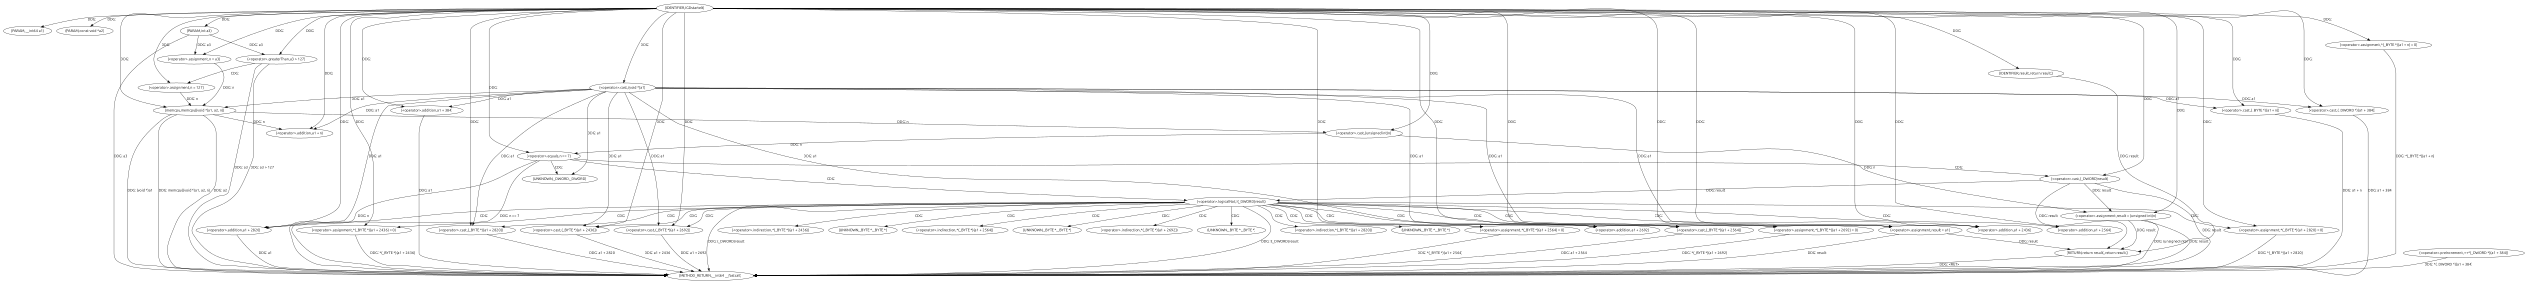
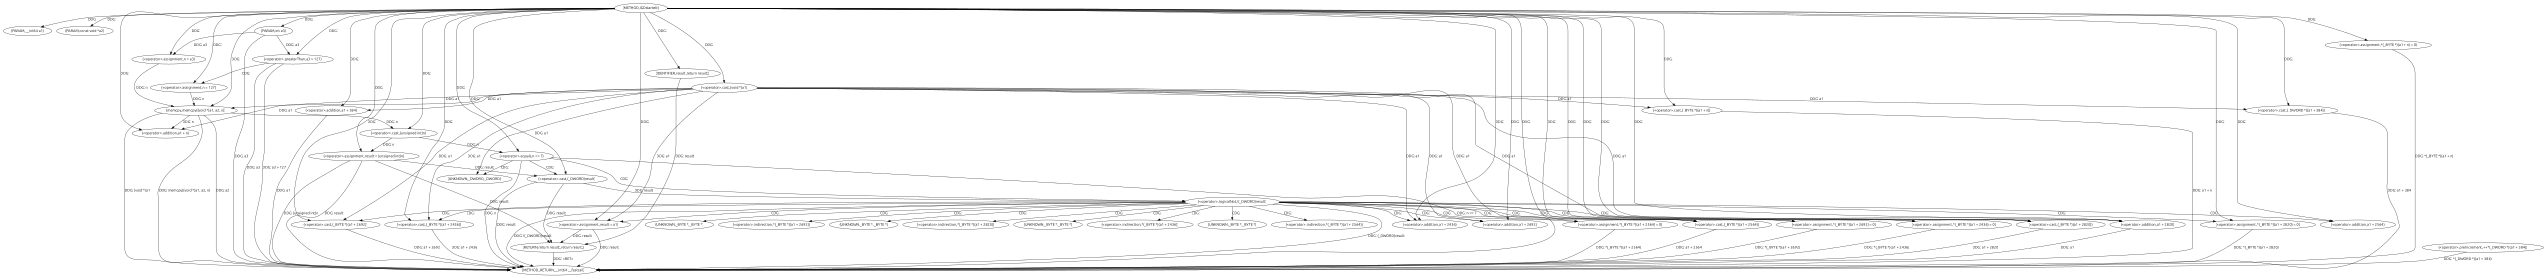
  digraph {
    fontname=Ubuntu
    node [fontname=Ubuntu]
    edge [fontname=Ubuntu]
-   n1 [label="(IDENTIFIER,IGDstartelt)"]
+   n1 [label="(METHOD,IGDstartelt)"]
    n2 [label="(PARAM,__int64 a1)"]
    n3 [label="(PARAM,const void *a2)"]
    n4 [label="(PARAM,int a3)"]
    n5 [label="(<operator>.assignment,n = a3)"]
    n6 [label="(<operator>.greaterThan,a3 > 127)"]
    n7 [label="(<operator>.assignment,n = 127)"]
    n8 [label="(memcpy,memcpy((void *)a1, a2, n))"]
    n9 [label="(<operator>.cast,(void *)a1)"]
    n10 [label="(<operator>.assignment,*(_BYTE *)(a1 + n) = 0)"]
    n11 [label="(<operator>.cast,(_BYTE *)(a1 + n))"]
    n12 [label="(<operator>.addition,a1 + n)"]
    n13 [label="(<operator>.cast,(_DWORD *)(a1 + 384))"]
    n14 [label="(<operator>.addition,a1 + 384)"]
    n15 [label="(<operator>.assignment,result = (unsigned int)n)"]
    n16 [label="(<operator>.cast,(unsigned int)n)"]
    n17 [label="(<operator>.equals,n == 7)"]
    n18 [label="(<operator>.cast,(_DWORD)result)"]
    n19 [label="(<operator>.assignment,*(_BYTE *)(a1 + 2436) = 0)"]
    n20 [label="(<operator>.cast,(_BYTE *)(a1 + 2436))"]
    n21 [label="(<operator>.addition,a1 + 2436)"]
    n22 [label="(<operator>.assignment,*(_BYTE *)(a1 + 2564) = 0)"]
    n23 [label="(<operator>.cast,(_BYTE *)(a1 + 2564))"]
    n24 [label="(<operator>.addition,a1 + 2564)"]
    n25 [label="(<operator>.assignment,*(_BYTE *)(a1 + 2692) = 0)"]
    n26 [label="(<operator>.cast,(_BYTE *)(a1 + 2692))"]
    n27 [label="(<operator>.addition,a1 + 2692)"]
    n28 [label="(<operator>.assignment,result = a1)"]
    n29 [label="(<operator>.assignment,*(_BYTE *)(a1 + 2820) = 0)"]
    n30 [label="(<operator>.cast,(_BYTE *)(a1 + 2820))"]
    n31 [label="(<operator>.addition,a1 + 2820)"]
    n32 [label="(IDENTIFIER,result,return result;)"]
    n33 [label="(METHOD_RETURN,__int64 __fastcall)"]
    n34 [label="(UNKNOWN,_DWORD,_DWORD)"]
    n35 [label="(RETURN,return result;,return result;)"]
    n36 [label="(<operator>.logicalNot,!(_DWORD)result)"]
    n37 [label="(<operator>.preIncrement,++*(_DWORD *)(a1 + 384))"]
    n38 [label="(<operator>.indirection,*(_BYTE *)(a1 + 2436))"]
    n39 [label="(UNKNOWN,_BYTE *,_BYTE *)"]
    n40 [label="(<operator>.indirection,*(_BYTE *)(a1 + 2564))"]
    n41 [label="(UNKNOWN,_BYTE *,_BYTE *)"]
    n42 [label="(<operator>.indirection,*(_BYTE *)(a1 + 2692))"]
    n43 [label="(UNKNOWN,_BYTE *,_BYTE *)"]
    n44 [label="(<operator>.indirection,*(_BYTE *)(a1 + 2820))"]
    n45 [label="(UNKNOWN,_BYTE *,_BYTE *)"]
    n1 -> n2 [label="DDG: "]
    n1 -> n3 [label="DDG: "]
    n1 -> n4 [label="DDG: "]
    n1 -> n5 [label="DDG: "]
    n1 -> n6 [label="DDG: "]
    n1 -> n7 [label="DDG: "]
    n1 -> n8 [label="DDG: "]
    n1 -> n9 [label="DDG: "]
    n1 -> n10 [label="DDG: "]
    n1 -> n11 [label="DDG: "]
    n1 -> n12 [label="DDG: "]
    n1 -> n13 [label="DDG: "]
    n1 -> n14 [label="DDG: "]
    n1 -> n15 [label="DDG: "]
    n1 -> n16 [label="DDG: "]
    n1 -> n17 [label="DDG: "]
    n1 -> n18 [label="DDG: "]
    n1 -> n19 [label="DDG: "]
    n1 -> n20 [label="DDG: "]
    n1 -> n21 [label="DDG: "]
    n1 -> n22 [label="DDG: "]
    n1 -> n23 [label="DDG: "]
    n1 -> n24 [label="DDG: "]
    n1 -> n25 [label="DDG: "]
    n1 -> n26 [label="DDG: "]
    n1 -> n27 [label="DDG: "]
    n1 -> n28 [label="DDG: "]
    n1 -> n29 [label="DDG: "]
    n1 -> n30 [label="DDG: "]
    n1 -> n31 [label="DDG: "]
    n1 -> n32 [label="DDG: "]
    n4 -> n5 [label="DDG: a3"]
    n4 -> n6 [label="DDG: a3"]
    n4 -> n33 [label="DDG: a3"]
    n5 -> n8 [label="DDG: n"]
    n6 -> n7 [label="CDG: "]
    n6 -> n33 [label="DDG: a3 > 127"]
    n6 -> n33 [label="DDG: a3"]
    n7 -> n8 [label="DDG: n"]
    n8 -> n12 [label="DDG: n"]
    n8 -> n16 [label="DDG: n"]
    n8 -> n33 [label="DDG: memcpy((void *)a1, a2, n)"]
    n8 -> n33 [label="DDG: a2"]
    n8 -> n33 [label="DDG: (void *)a1"]
    n9 -> n8 [label="DDG: a1"]
    n9 -> n11 [label="DDG: a1"]
    n9 -> n12 [label="DDG: a1"]
    n9 -> n13 [label="DDG: a1"]
    n9 -> n14 [label="DDG: a1"]
    n9 -> n20 [label="DDG: a1"]
    n9 -> n21 [label="DDG: a1"]
    n9 -> n23 [label="DDG: a1"]
    n9 -> n26 [label="DDG: a1"]
    n9 -> n27 [label="DDG: a1"]
    n9 -> n28 [label="DDG: a1"]
    n9 -> n30 [label="DDG: a1"]
    n9 -> n31 [label="DDG: a1"]
    n9 -> n34 [label="DDG: a1"]
    n10 -> n33 [label="DDG: *(_BYTE *)(a1 + n)"]
    n11 -> n33 [label="DDG: a1 + n"]
    n13 -> n33 [label="DDG: a1 + 384"]
    n14 -> n33 [label="DDG: a1"]
-   n18 -> n15 [label="DDG: result"]
+   n15 -> n18 [label="DDG: result"]
    n15 -> n33 [label="DDG: (unsigned int)n"]
    n15 -> n33 [label="DDG: result"]
    n15 -> n35 [label="DDG: result"]
    n16 -> n15 [label="DDG: n"]
    n16 -> n17 [label="DDG: n"]
    n17 -> n18 [label="CDG: "]
    n17 -> n33 [label="DDG: n == 7"]
    n17 -> n33 [label="DDG: n"]
    n17 -> n34 [label="CDG: "]
    n17 -> n36 [label="CDG: "]
    n18 -> n33 [label="DDG: result"]
    n18 -> n35 [label="DDG: result"]
    n18 -> n36 [label="DDG: result"]
    n19 -> n33 [label="DDG: *(_BYTE *)(a1 + 2436)"]
    n20 -> n33 [label="DDG: a1 + 2436"]
    n22 -> n33 [label="DDG: *(_BYTE *)(a1 + 2564)"]
    n23 -> n33 [label="DDG: a1 + 2564"]
    n25 -> n33 [label="DDG: *(_BYTE *)(a1 + 2692)"]
    n26 -> n33 [label="DDG: a1 + 2692"]
    n28 -> n33 [label="DDG: result"]
    n28 -> n35 [label="DDG: result"]
    n29 -> n33 [label="DDG: *(_BYTE *)(a1 + 2820)"]
    n30 -> n33 [label="DDG: a1 + 2820"]
    n31 -> n33 [label="DDG: a1"]
    n32 -> n35 [label="DDG: result"]
    n35 -> n33 [label="DDG: <RET>"]
    n36 -> n19 [label="CDG: "]
    n36 -> n20 [label="CDG: "]
    n36 -> n21 [label="CDG: "]
    n36 -> n22 [label="CDG: "]
    n36 -> n23 [label="CDG: "]
    n36 -> n24 [label="CDG: "]
    n36 -> n25 [label="CDG: "]
    n36 -> n26 [label="CDG: "]
    n36 -> n27 [label="CDG: "]
    n36 -> n28 [label="CDG: "]
    n36 -> n29 [label="CDG: "]
    n36 -> n30 [label="CDG: "]
    n36 -> n31 [label="CDG: "]
    n36 -> n33 [label="DDG: !(_DWORD)result"]
    n36 -> n33 [label="DDG: (_DWORD)result"]
    n36 -> n38 [label="CDG: "]
    n36 -> n39 [label="CDG: "]
    n36 -> n40 [label="CDG: "]
    n36 -> n41 [label="CDG: "]
    n36 -> n42 [label="CDG: "]
    n36 -> n43 [label="CDG: "]
    n36 -> n44 [label="CDG: "]
    n36 -> n45 [label="CDG: "]
    n37 -> n33 [label="DDG: *(_DWORD *)(a1 + 384)"]
  }
